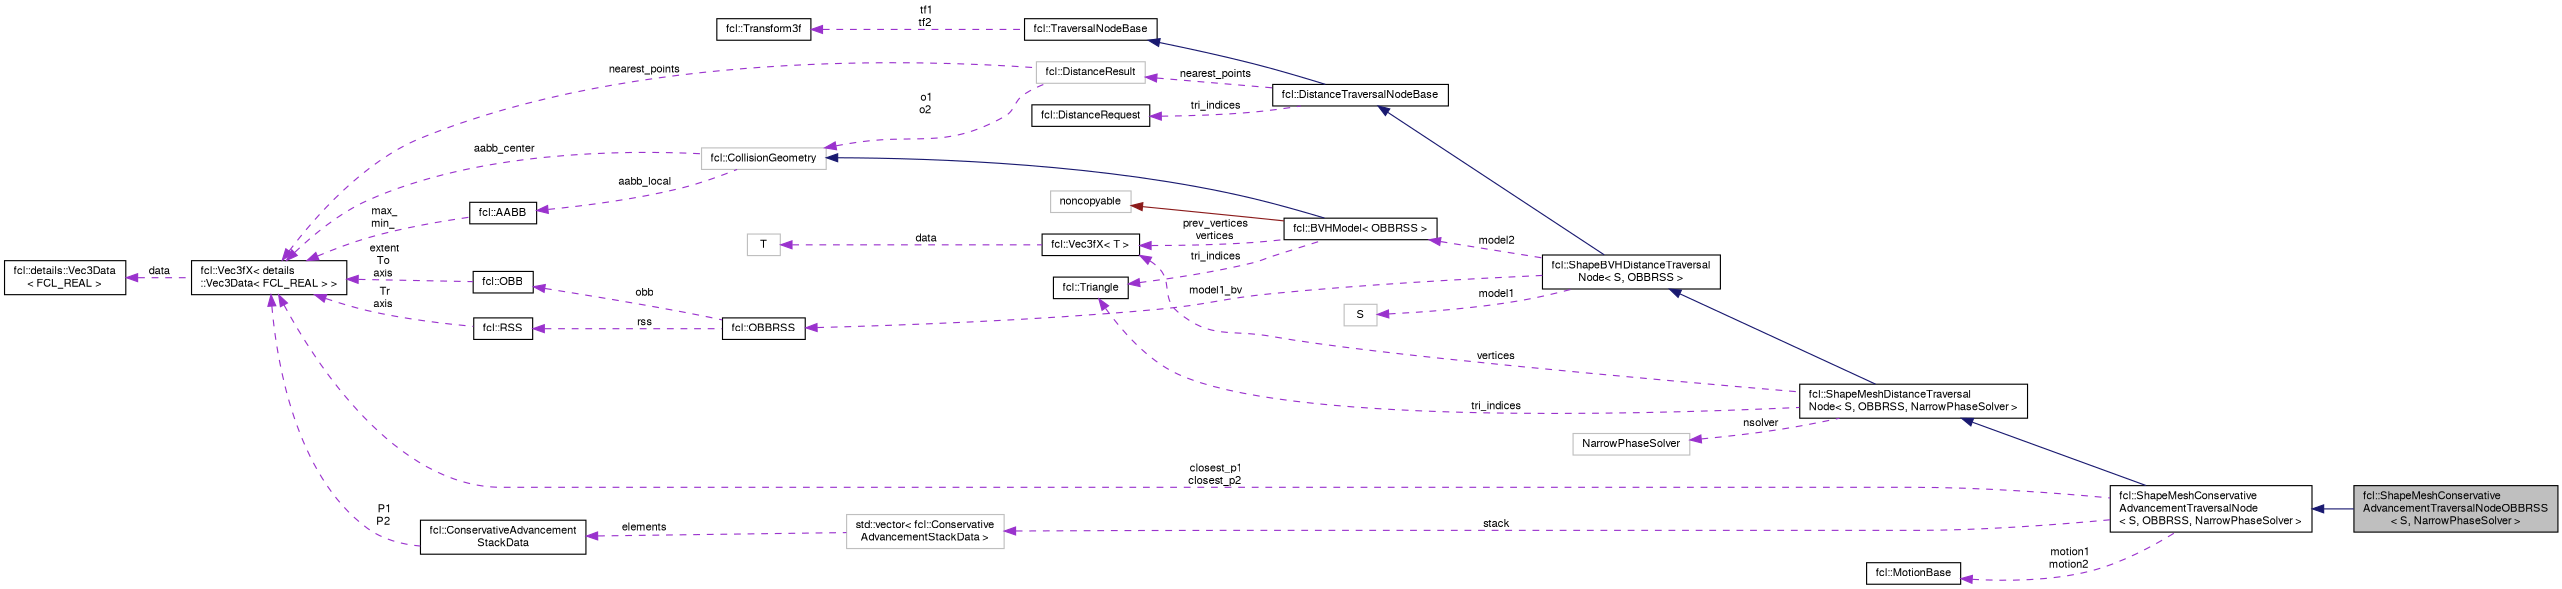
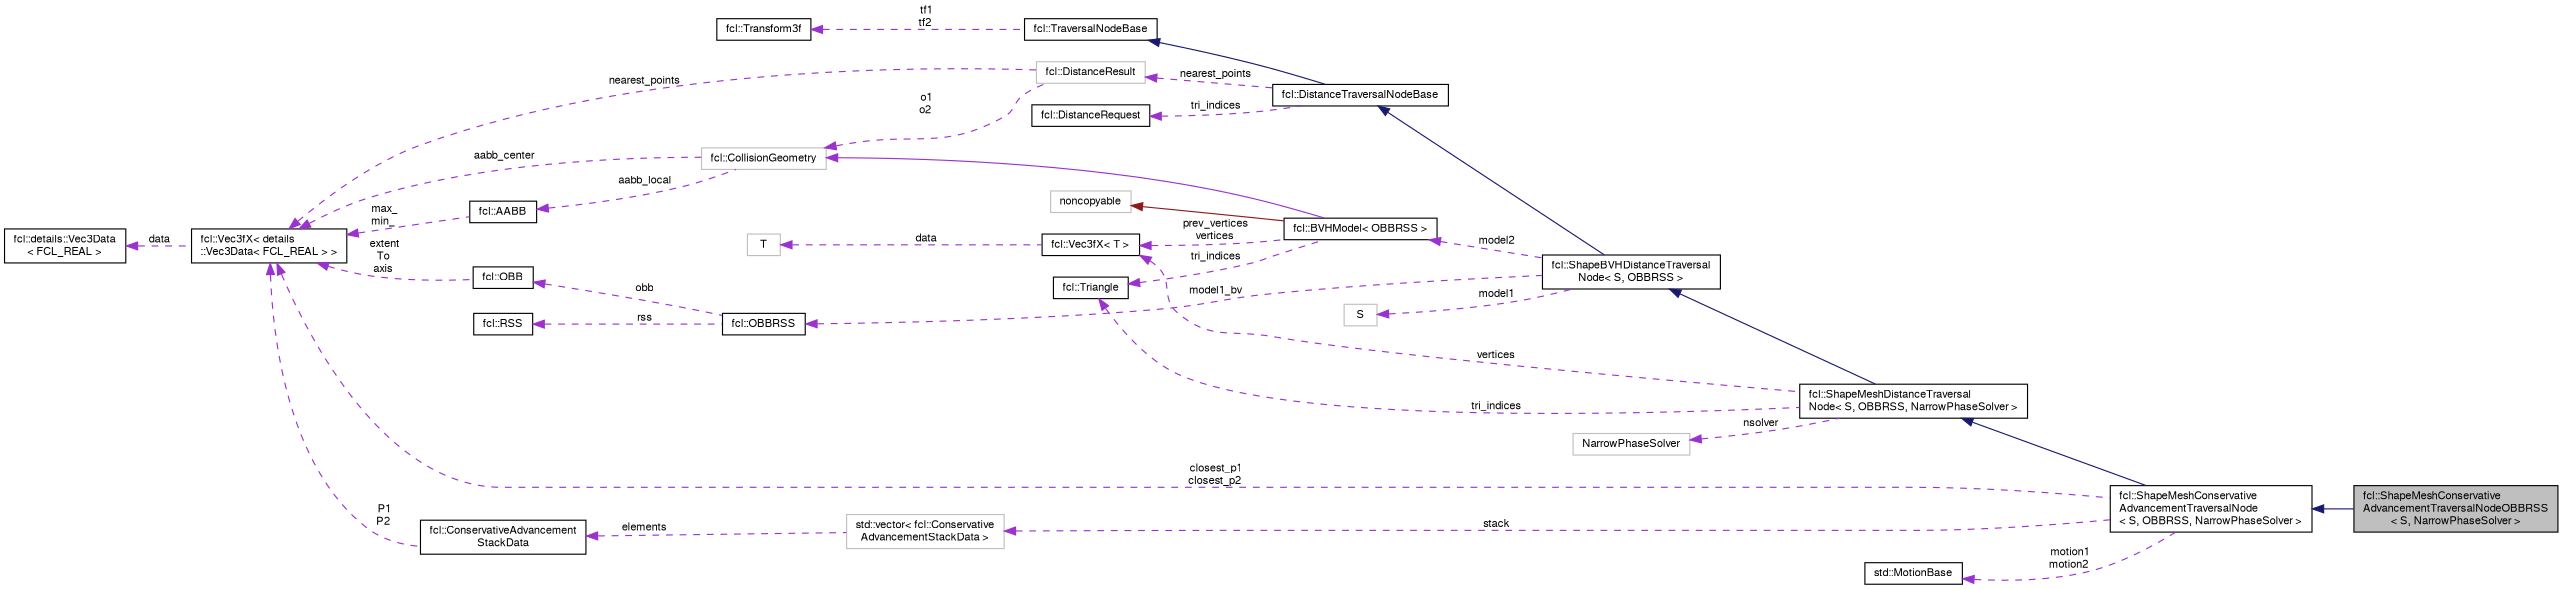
  digraph {
    rankdir=LR
    node [color=black fillcolor=white fontname=FreeSans fontsize=10 shape=record style=filled]
    edge [color=darkorchid3 dir=back fontname=FreeSans fontsize=10 labelfontname=FreeSans labelfontsize=10 style=dashed]
    n1 [fillcolor=grey75 fontcolor=black height=0.2 label="fcl::ShapeMeshConservative\lAdvancementTraversalNodeOBBRSS\l\< S, NarrowPhaseSolver \>" width=0.4]
    n2 [height=0.2 label="fcl::ShapeMeshConservative\lAdvancementTraversalNode\l\< S, OBBRSS, NarrowPhaseSolver \>" width=0.4]
    n3 [height=0.2 label="fcl::ShapeMeshDistanceTraversal\lNode\< S, OBBRSS, NarrowPhaseSolver \>" width=0.4]
    n4 [height=0.2 label="fcl::ShapeBVHDistanceTraversal\lNode\< S, OBBRSS \>" width=0.4]
    n5 [height=0.2 label="fcl::DistanceTraversalNodeBase" width=0.4]
    n6 [height=0.2 label="fcl::TraversalNodeBase" width=0.4]
    n7 [height=0.2 label="fcl::Transform3f" width=0.4]
    n8 [color=grey75 height=0.2 label="fcl::DistanceResult" width=0.4]
    n9 [height=0.2 label="fcl::Vec3fX\< details\l::Vec3Data\< FCL_REAL \> \>" width=0.4]
    n10 [color=grey75 height=0.2 label="fcl::CollisionGeometry" width=0.4]
    n11 [height=0.2 label="fcl::AABB" width=0.4]
    n12 [height=0.2 label="fcl::OBB" width=0.4]
    n13 [height=0.2 label="fcl::RSS" width=0.4]
    n14 [height=0.2 label="fcl::ConservativeAdvancement\lStackData" width=0.4]
    n15 [height=0.2 label="fcl::BVHModel\< OBBRSS \>" width=0.4]
    n16 [height=0.2 label="fcl::OBBRSS" width=0.4]
    n17 [color=grey75 height=0.2 label="std::vector\< fcl::Conservative\lAdvancementStackData \>" width=0.4]
    n18 [height=0.2 label="fcl::details::Vec3Data\l\< FCL_REAL \>" width=0.4]
    n19 [height=0.2 label="fcl::DistanceRequest" width=0.4]
    n20 [color=grey75 height=0.2 label=noncopyable width=0.4]
    n21 [height=0.2 label="fcl::Vec3fX\< T \>" width=0.4]
    n22 [color=grey75 height=0.2 label=T width=0.4]
    n23 [height=0.2 label="fcl::Triangle" width=0.4]
    n24 [color=grey75 height=0.2 label=S width=0.4]
    n25 [color=grey75 height=0.2 label=NarrowPhaseSolver width=0.4]
-   n26 [height=0.2 label="fcl::MotionBase" width=0.4]
+   n26 [height=0.2 label="std::MotionBase" width=0.4]
    n2 -> n1 [color=midnightblue style=solid]
    n3 -> n2 [color=midnightblue style=solid]
    n4 -> n3 [color=midnightblue style=solid]
    n5 -> n4 [color=midnightblue style=solid]
    n6 -> n5 [color=midnightblue style=solid]
    n7 -> n6 [label=" tf1\ntf2"]
    n8 -> n5 [label=" nearest_points"]
    n9 -> n2 [label=" closest_p1\nclosest_p2"]
    n9 -> n8 [label=" nearest_points"]
    n9 -> n10 [label=" aabb_center"]
    n9 -> n11 [label=" max_\nmin_"]
    n9 -> n12 [label=" extent\nTo\naxis"]
-   n9 -> n13 [label=" Tr\naxis"]
    n9 -> n14 [label=" P1\nP2"]
    n10 -> n8 [label=" o1\no2"]
-   n10 -> n15 [color=midnightblue style=solid]
+   n10 -> n15 [style=solid]
    n11 -> n10 [label=" aabb_local"]
    n12 -> n16 [label=" obb"]
    n13 -> n16 [label=" rss"]
    n14 -> n17 [label=" elements"]
    n15 -> n4 [label=" model2"]
    n16 -> n4 [label=" model1_bv"]
    n17 -> n2 [label=" stack"]
    n18 -> n9 [label=" data"]
    n19 -> n5 [label=" tri_indices"]
    n20 -> n15 [color=firebrick4 style=solid]
    n21 -> n3 [label=" vertices"]
    n21 -> n15 [label=" prev_vertices\nvertices"]
    n22 -> n21 [label=" data"]
    n23 -> n3 [label=" tri_indices"]
    n23 -> n15 [label=" tri_indices"]
    n24 -> n4 [label=" model1"]
    n25 -> n3 [label=" nsolver"]
    n26 -> n2 [label=" motion1\nmotion2"]
  }
